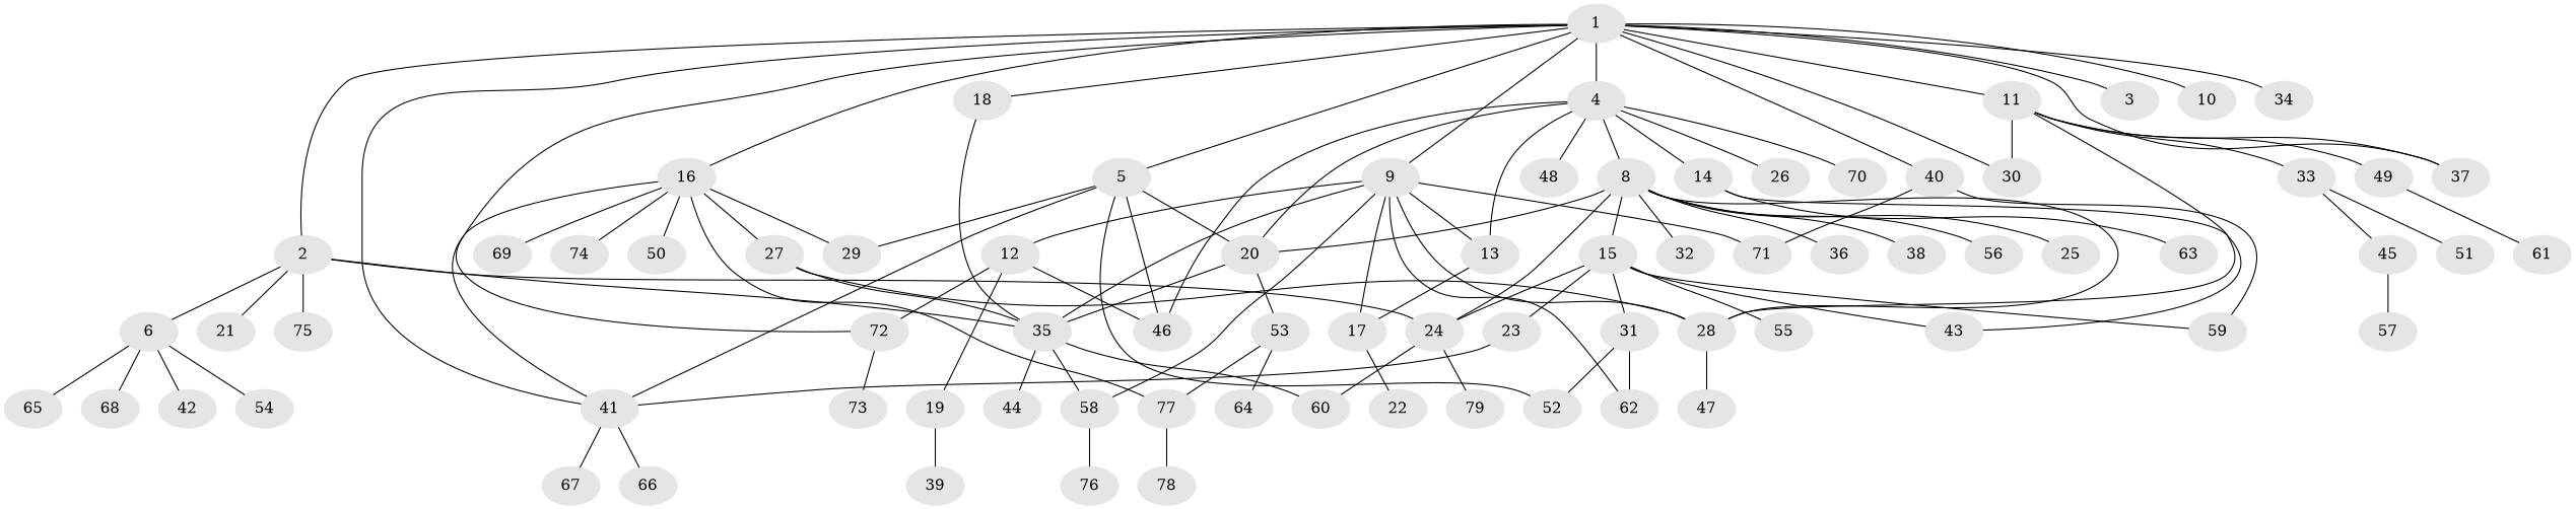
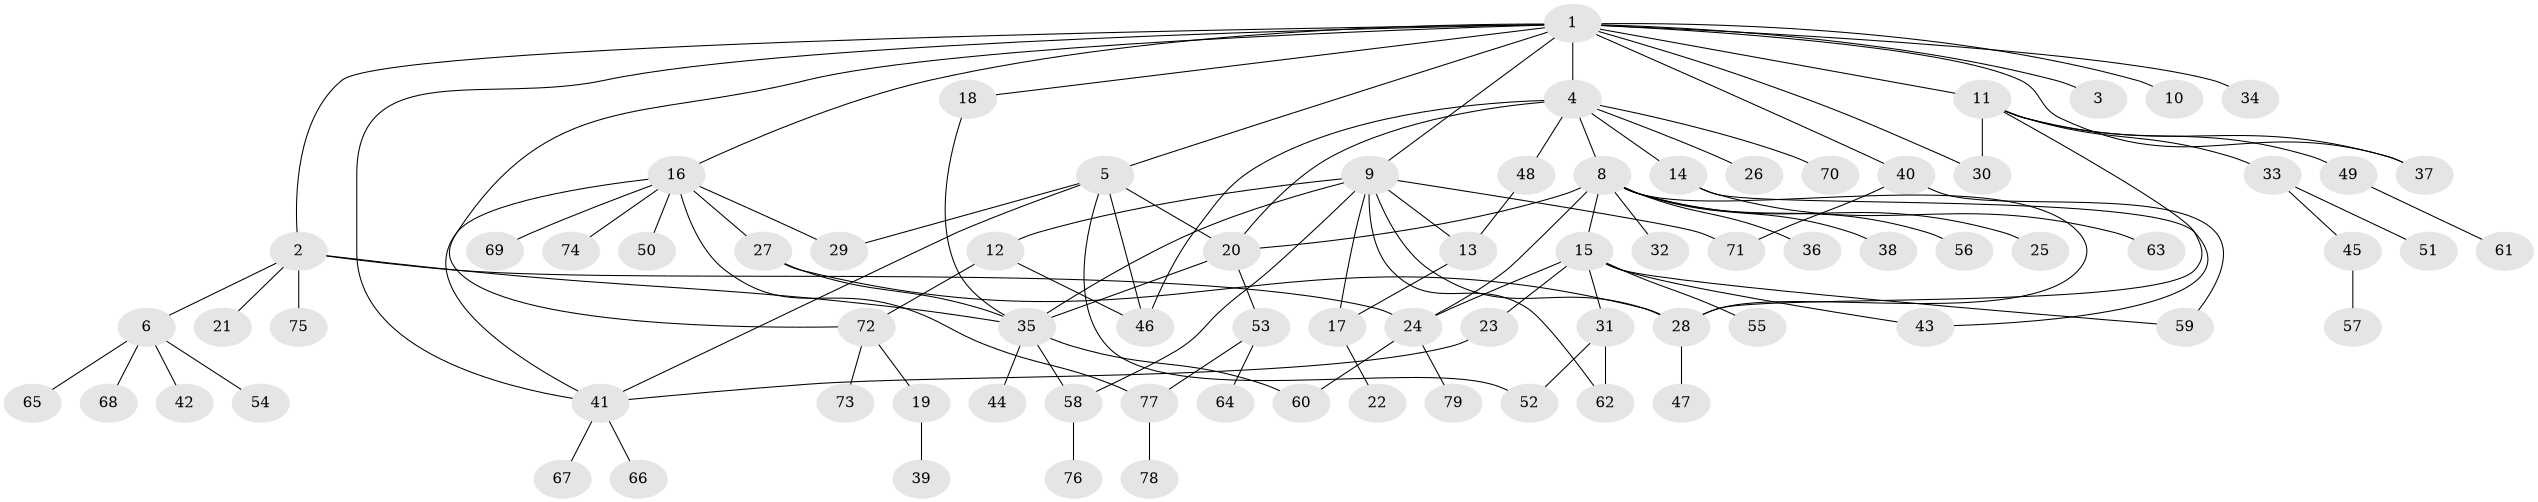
  graph {
    fontname="DejaVu Serif"
    node [color=gray90 fontname="DejaVu Serif" style=filled]
    edge [fontname="DejaVu Serif"]
    1
    2
    3
    4
    5
    9
    10
    11
    16
    18
    30
    34
    37
    40
    41
    72
    6
    21
    24
    35
    75
    8
    13
    14
    20
    26
    46
    48
    70
    29
    52
    28
    12
    17
    58
    62
    71
    33
    49
    27
    50
    69
    74
    77
    59
    66
    67
    73
    42
    54
    65
    68
    60
    79
    44
    15
    25
    32
    36
    38
    56
    43
    63
    53
    23
    31
    55
    47
    19
    22
    45
    51
    76
    61
    39
    78
    64
    57
    1 -- 2
    1 -- 3
    1 -- 4
    1 -- 5
    1 -- 9
    1 -- 10
    1 -- 11
    1 -- 16
    1 -- 18
    1 -- 30
    1 -- 34
    1 -- 37
    1 -- 40
    1 -- 41
    1 -- 72
    2 -- 6
    2 -- 21
    2 -- 24
    2 -- 35
    2 -- 75
    4 -- 8
-   4 -- 13
+   48 -- 13
    4 -- 14
    4 -- 20
    4 -- 26
    4 -- 46
    4 -- 48
    4 -- 70
    5 -- 41
    5 -- 20
    5 -- 46
    5 -- 29
    5 -- 52
    9 -- 35
    9 -- 13
    9 -- 28
    9 -- 12
    9 -- 17
    9 -- 58
    9 -- 62
    9 -- 71
    11 -- 30
    11 -- 37
    11 -- 28
    11 -- 33
    11 -- 49
    16 -- 41
    16 -- 29
    16 -- 27
    16 -- 50
    16 -- 69
    16 -- 74
    16 -- 77
    18 -- 35
    40 -- 71
    40 -- 59
    41 -- 66
    41 -- 67
    72 -- 73
    6 -- 42
    6 -- 54
    6 -- 65
    6 -- 68
    24 -- 60
    24 -- 79
    35 -- 58
    35 -- 60
    35 -- 44
    8 -- 24
    8 -- 20
    8 -- 28
    8 -- 15
    8 -- 25
    8 -- 32
    8 -- 36
    8 -- 38
    8 -- 56
    13 -- 17
    14 -- 43
    14 -- 63
    20 -- 35
    20 -- 53
    28 -- 47
    12 -- 72
    12 -- 46
-   12 -- 19
+   72 -- 19
    17 -- 22
    58 -- 76
    33 -- 45
    33 -- 51
    49 -- 61
    27 -- 35
    27 -- 28
    77 -- 78
    15 -- 24
    15 -- 59
    15 -- 43
    15 -- 23
    15 -- 31
    15 -- 55
    53 -- 77
    53 -- 64
    23 -- 41
    31 -- 52
    31 -- 62
    19 -- 39
    45 -- 57
  }
